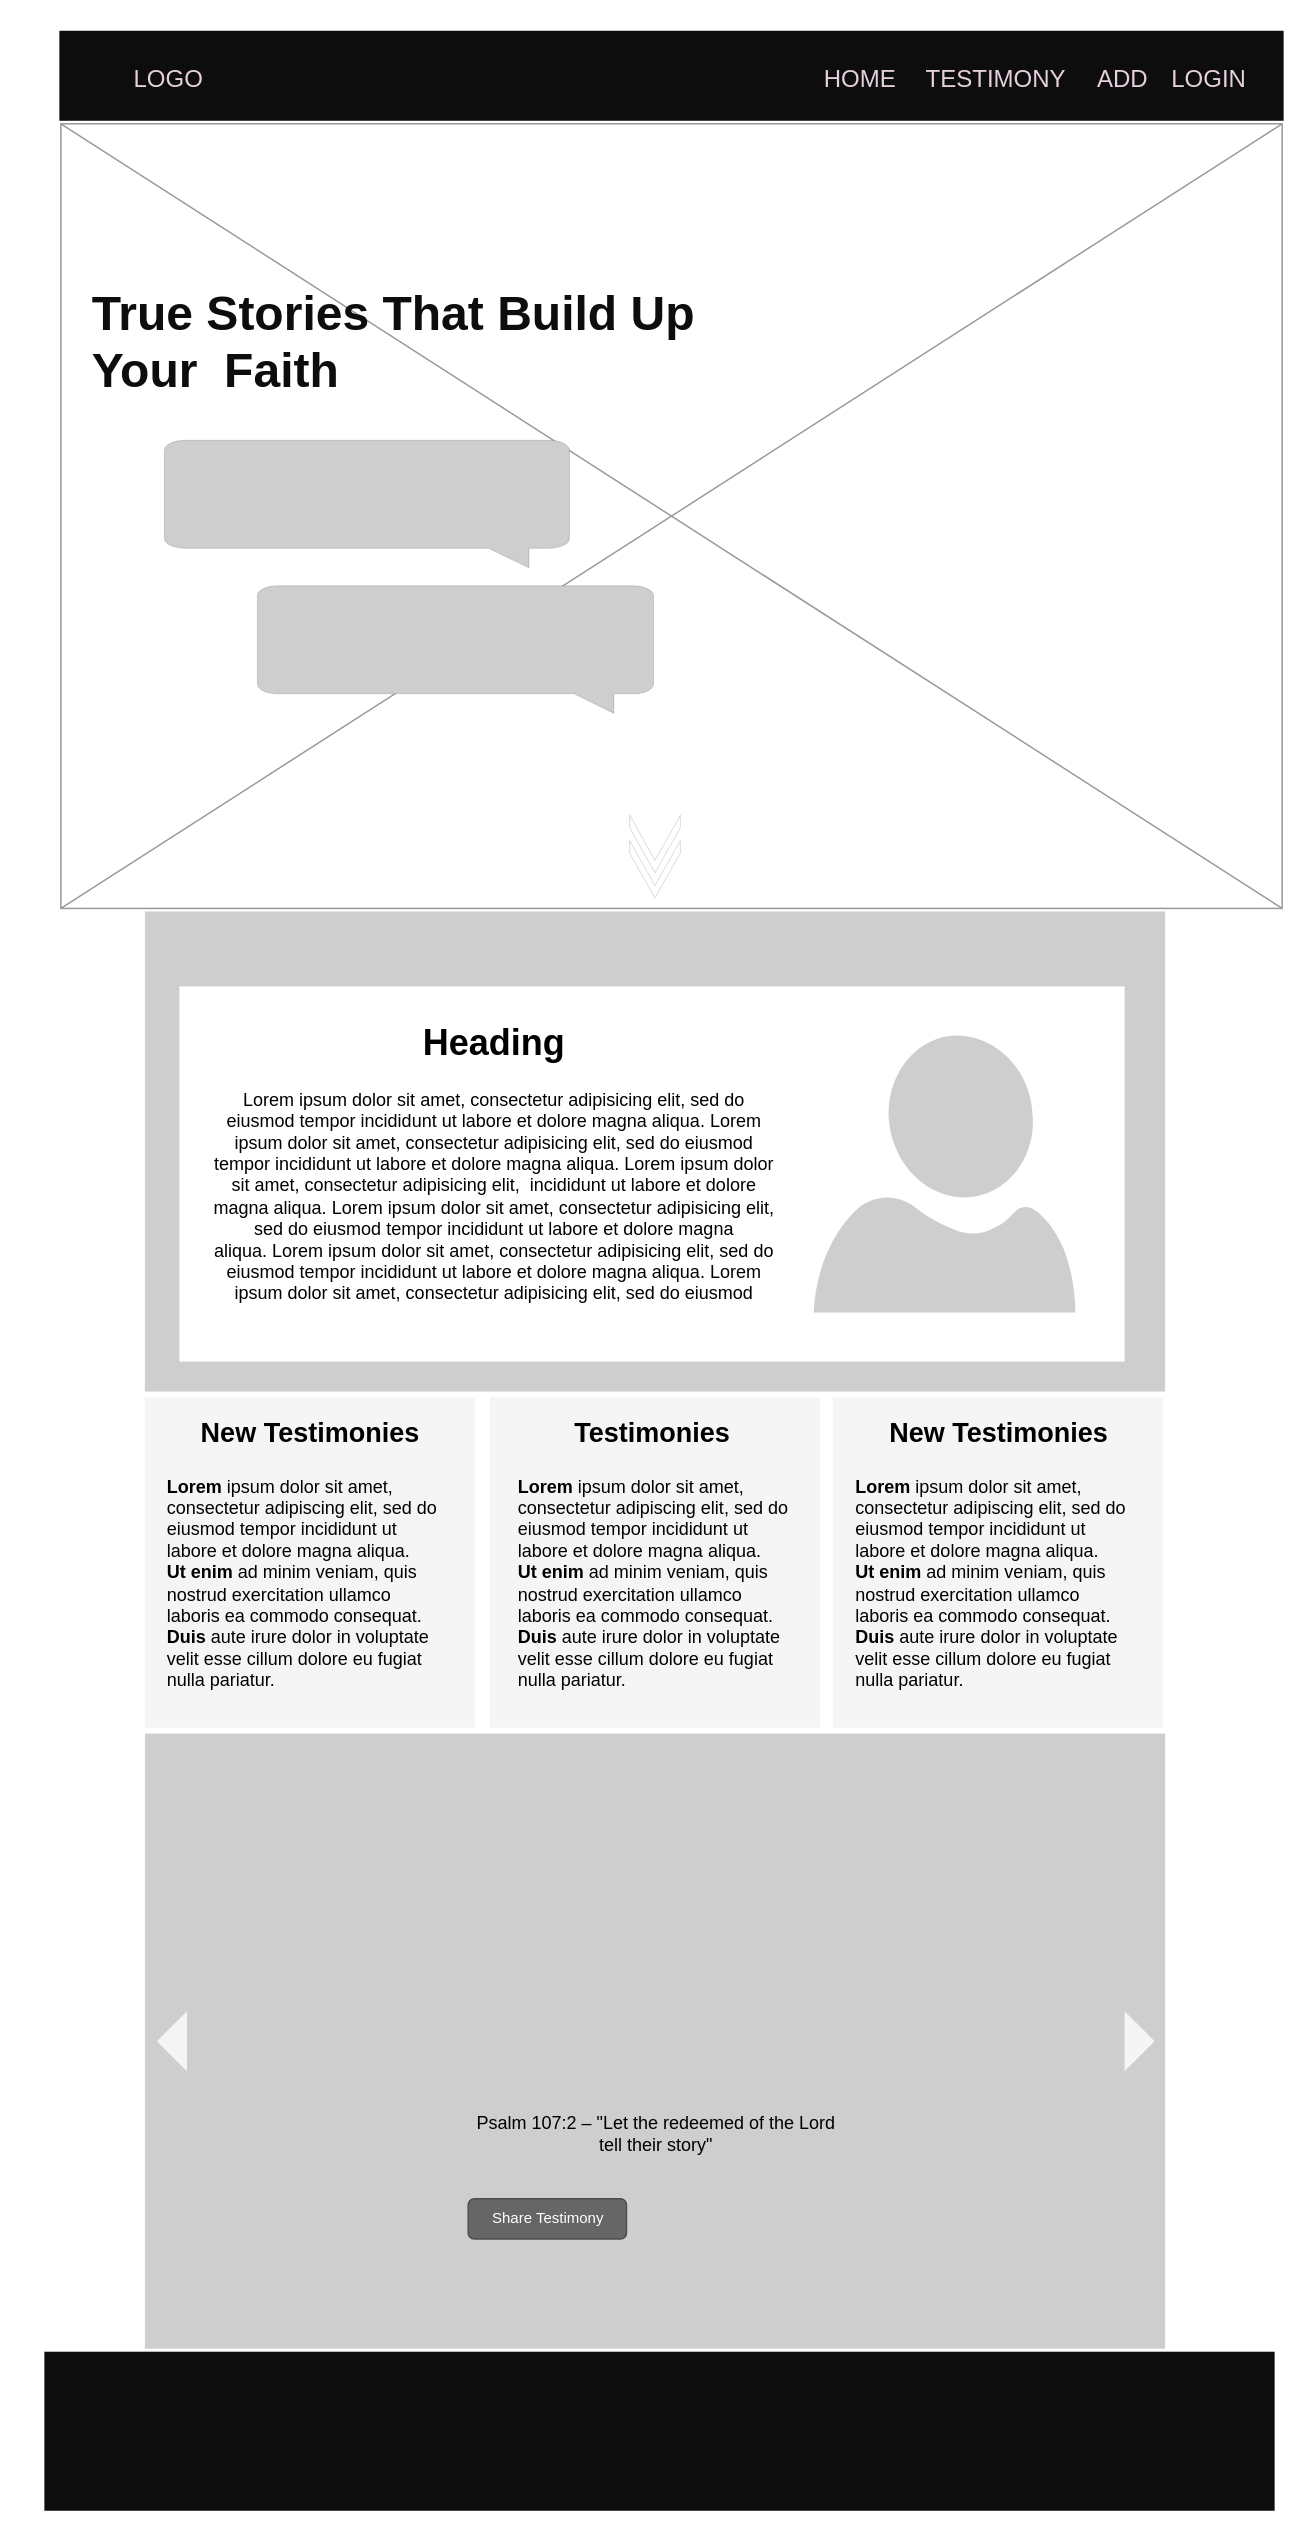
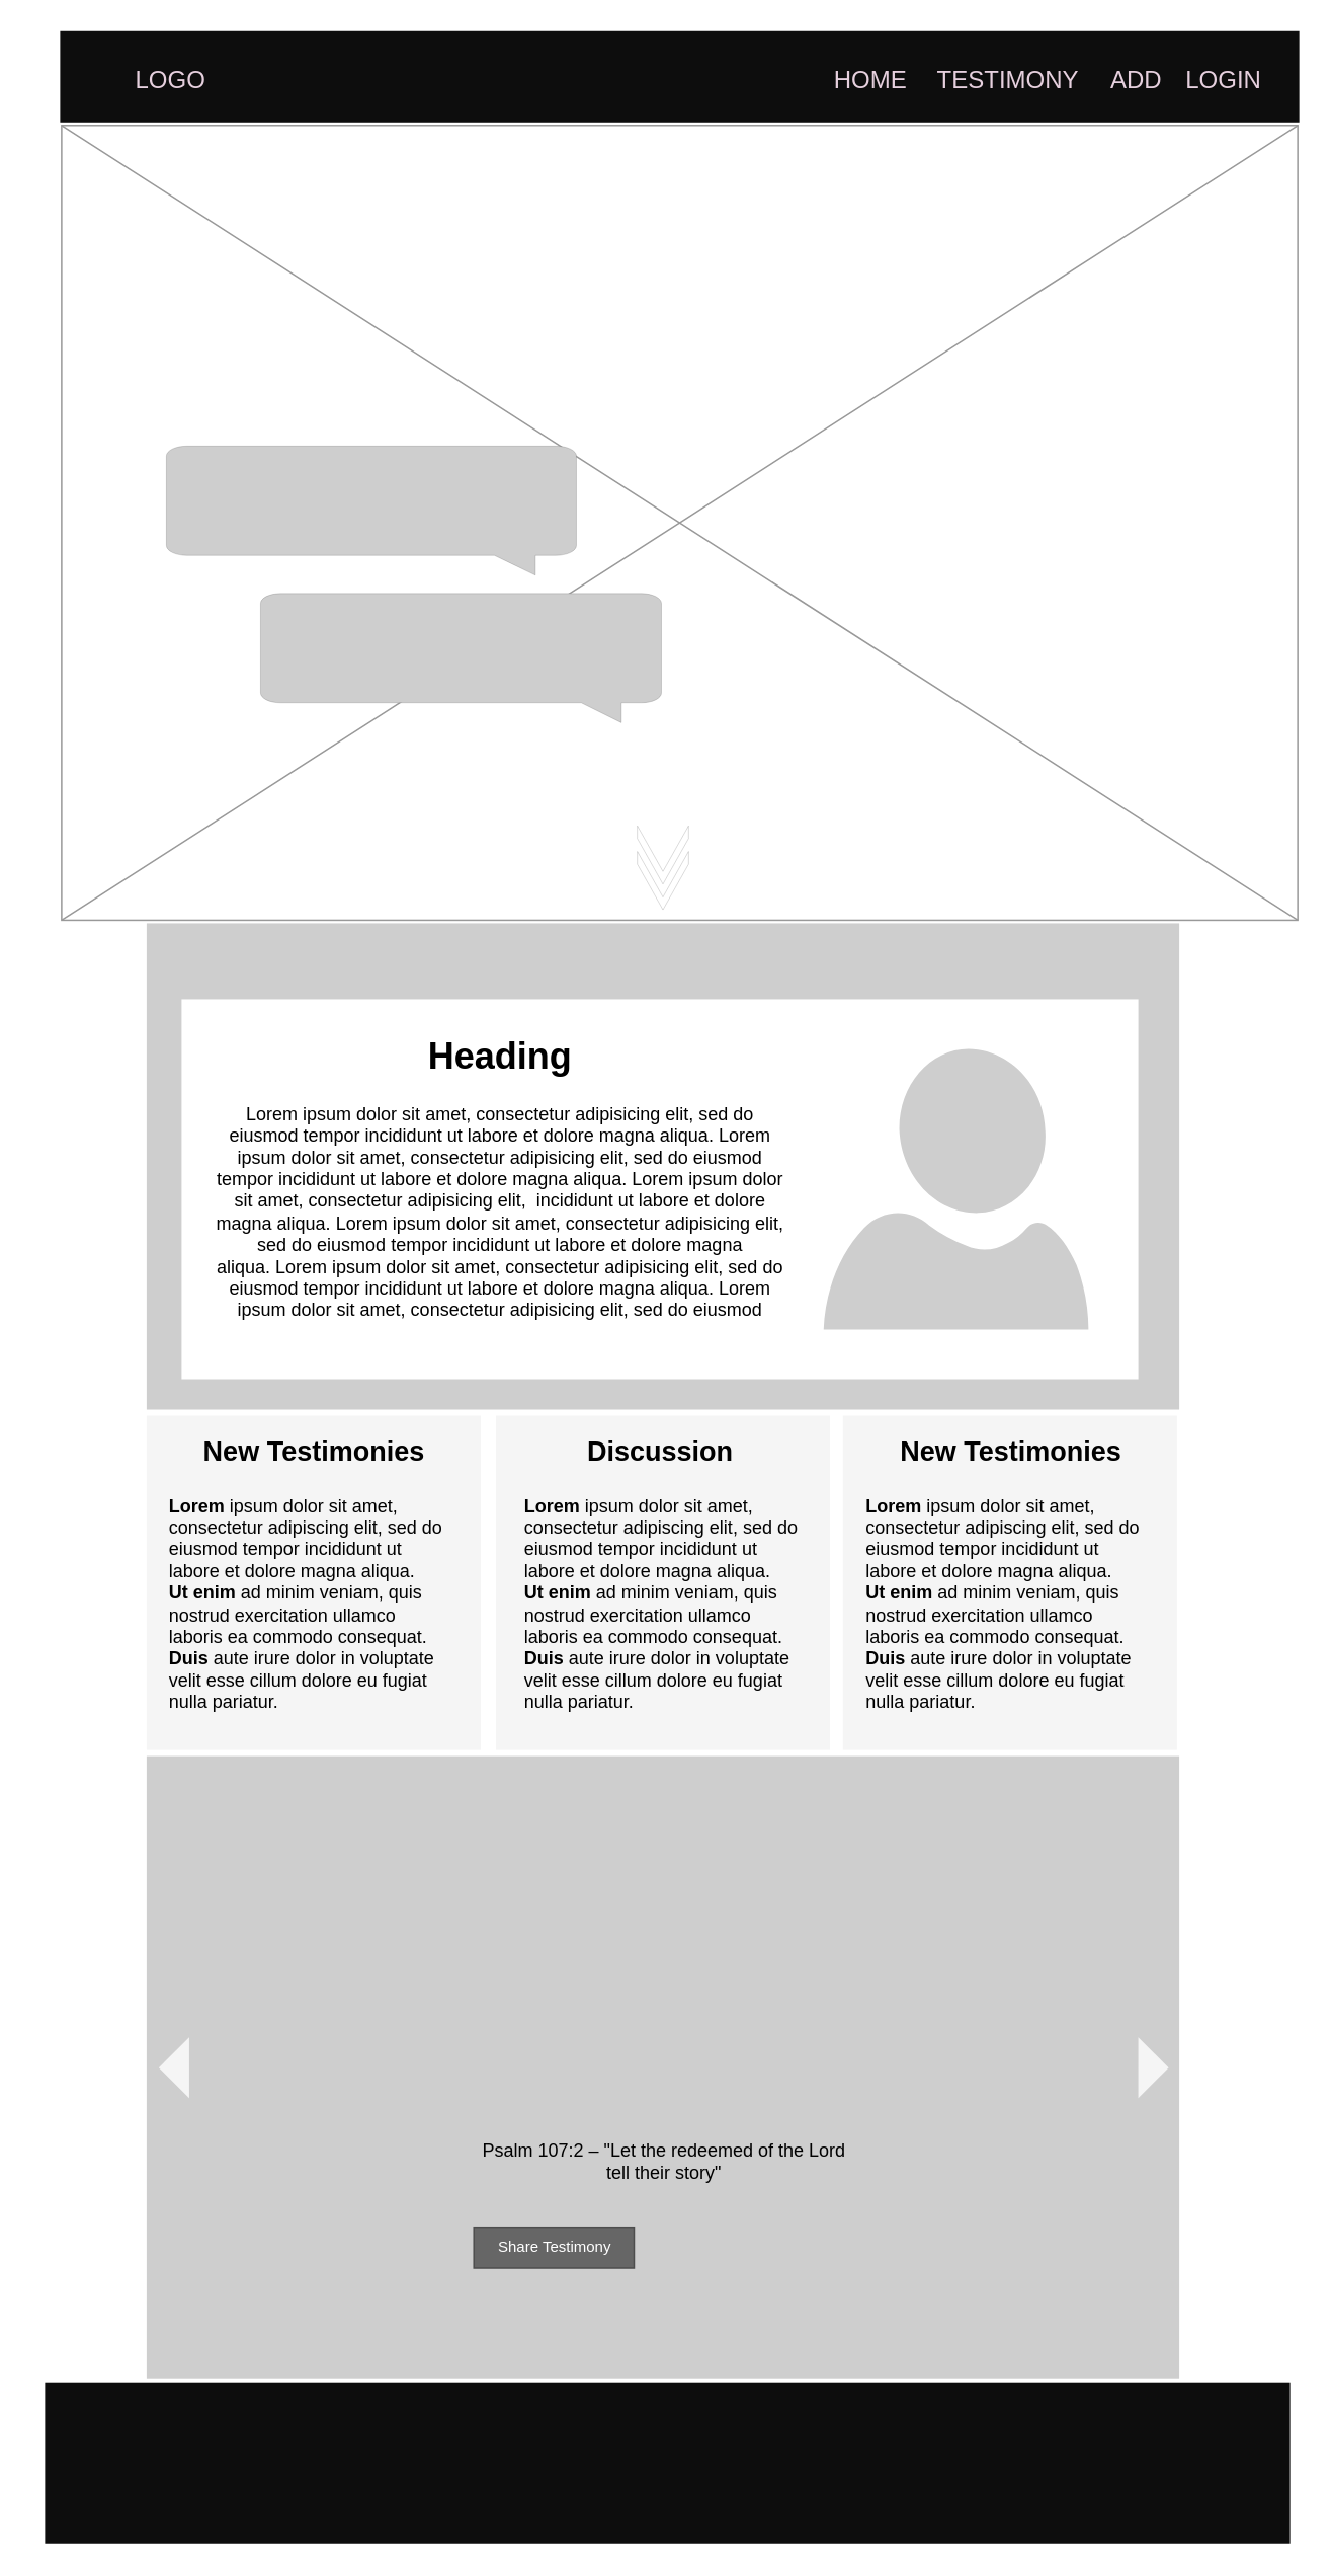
  <mxCell id="0" />
  <mxCell id="1" parent="0" />
  <mxCell id="2" value="" style="group" vertex="1" connectable="0" parent="1"><mxGeometry x="20" y="20" width="835" height="1653" as="geometry" /></mxCell>
  <mxCell id="3" value="" style="verticalLabelPosition=bottom;shadow=0;dashed=0;align=center;html=1;verticalAlign=top;strokeWidth=1;shape=mxgraph.mockup.graphics.simpleIcon;strokeColor=#999999;" parent="2" vertex="1"><mxGeometry x="20" y="62" width="814" height="523" as="geometry" /></mxCell>
  <mxCell id="4" value="" style="group" parent="2" vertex="1" connectable="0"><mxGeometry x="393" y="528" width="46" height="45" as="geometry" /></mxCell>
  <mxCell id="5" value="" style="html=1;shadow=0;dashed=0;align=center;verticalAlign=middle;shape=mxgraph.arrows2.arrow;dy=0;dx=30;notch=30;rotation=90;strokeWidth=0;" parent="4" vertex="1"><mxGeometry x="3.833" y="14.062" width="38.333" height="33.75" as="geometry" /></mxCell>
  <mxCell id="6" value="" style="html=1;shadow=0;dashed=0;align=center;verticalAlign=middle;shape=mxgraph.arrows2.arrow;dy=0;dx=30;notch=30;rotation=90;strokeWidth=0;" parent="4" vertex="1"><mxGeometry x="3.833" y="-2.812" width="38.333" height="33.75" as="geometry" /></mxCell>
  <mxCell id="7" value="" style="rounded=0;whiteSpace=wrap;html=1;fillColor=#CECECE;strokeColor=none;" parent="2" vertex="1"><mxGeometry x="76" y="587" width="680" height="320" as="geometry" /></mxCell>
- <mxCell id="8" value="&lt;h1 style=&quot;margin-top: 0px;&quot;&gt;True Stories That Build Up Your&amp;nbsp; Faith&lt;/h1&gt;" style="text;html=1;whiteSpace=wrap;overflow=hidden;rounded=0;fontSize=16;fillColor=none;fontColor=#0D0D0D;" parent="2" vertex="1"><mxGeometry x="39" y="163" width="410" height="86" as="geometry" /></mxCell>
  <mxCell id="9" value="" style="rounded=0;whiteSpace=wrap;html=1;strokeColor=none;" parent="2" vertex="1"><mxGeometry x="99" y="637" width="630" height="250" as="geometry" /></mxCell>
  <mxCell id="10" value="&lt;h1 style=&quot;margin-top: 0px;&quot;&gt;Heading&lt;/h1&gt;&lt;p&gt;Lorem ipsum dolor sit amet, consectetur adipisicing elit, sed do eiusmod tempor incididunt ut labore et dolore magna aliqua.&amp;nbsp;&lt;span style=&quot;background-color: transparent; color: light-dark(rgb(0, 0, 0), rgb(255, 255, 255));&quot;&gt;Lorem ipsum dolor sit amet, consectetur adipisicing elit, sed do eiusmod tempor incididunt ut labore et dolore magna aliqua.&amp;nbsp;&lt;/span&gt;&lt;span style=&quot;background-color: transparent; color: light-dark(rgb(0, 0, 0), rgb(255, 255, 255));&quot;&gt;Lorem ipsum dolor sit amet, consectetur adipisicing elit,&amp;nbsp; incididunt ut labore et dolore magna aliqua.&amp;nbsp;&lt;/span&gt;&lt;span style=&quot;background-color: transparent; color: light-dark(rgb(0, 0, 0), rgb(255, 255, 255));&quot;&gt;Lorem ipsum dolor sit amet, consectetur adipisicing elit, sed do eiusmod tempor incididunt ut labore et dolore magna aliqua.&amp;nbsp;&lt;/span&gt;&lt;span style=&quot;background-color: transparent; color: light-dark(rgb(0, 0, 0), rgb(255, 255, 255));&quot;&gt;Lorem ipsum dolor sit amet, consectetur adipisicing elit, sed do eiusmod tempor incididunt ut labore et dolore magna aliqua.&amp;nbsp;&lt;/span&gt;&lt;span style=&quot;background-color: transparent; color: light-dark(rgb(0, 0, 0), rgb(255, 255, 255));&quot;&gt;Lorem ipsum dolor sit amet, consectetur adipisicing elit, sed do eiusmod tempor incididunt ut labore et dolore magna aliqua.&lt;/span&gt;&lt;/p&gt;" style="text;html=1;whiteSpace=wrap;overflow=hidden;rounded=0;align=center;" parent="2" vertex="1"><mxGeometry x="119" y="654" width="380" height="193" as="geometry" /></mxCell>
  <mxCell id="11" value="" style="rounded=0;whiteSpace=wrap;html=1;strokeColor=none;" parent="2" vertex="1"><mxGeometry x="509" y="657" width="200" height="210" as="geometry" /></mxCell>
  <mxCell id="12" value="" style="verticalLabelPosition=bottom;html=1;verticalAlign=top;align=center;strokeColor=none;fillColor=#CECECE;shape=mxgraph.azure.user;" parent="2" vertex="1"><mxGeometry x="521.8" y="669.7" width="174.41" height="184.59" as="geometry" /></mxCell>
  <mxCell id="13" value="" style="whiteSpace=wrap;html=1;aspect=fixed;fillColor=#f5f5f5;fontColor=#333333;strokeColor=none;" parent="2" vertex="1"><mxGeometry x="76" y="911" width="220" height="220" as="geometry" /></mxCell>
  <mxCell id="14" value="" style="whiteSpace=wrap;html=1;aspect=fixed;fillColor=#f5f5f5;fontColor=#333333;strokeColor=none;" parent="2" vertex="1"><mxGeometry x="306" y="911" width="220" height="220" as="geometry" /></mxCell>
  <mxCell id="15" value="New Testimonies" style="text;strokeColor=none;fillColor=none;html=1;fontSize=18;fontStyle=1;verticalAlign=middle;align=center;" parent="2" vertex="1"><mxGeometry x="86" y="915" width="200" height="40" as="geometry" /></mxCell>
- <mxCell id="16" value="Testimonies" style="text;strokeColor=none;fillColor=none;html=1;fontSize=18;fontStyle=1;verticalAlign=middle;align=center;" parent="2" vertex="1"><mxGeometry x="314" y="915" width="200" height="40" as="geometry" /></mxCell>
+ <mxCell id="16" value="Discussion" style="text;strokeColor=none;fillColor=none;html=1;fontSize=18;fontStyle=1;verticalAlign=middle;align=center;" parent="2" vertex="1"><mxGeometry x="314" y="915" width="200" height="40" as="geometry" /></mxCell>
  <mxCell id="17" value="" style="rounded=0;whiteSpace=wrap;html=1;fillColor=#CECECE;strokeColor=none;" parent="2" vertex="1"><mxGeometry x="76" y="1135" width="680" height="410" as="geometry" /></mxCell>
  <mxCell id="18" value="" style="triangle;whiteSpace=wrap;html=1;arcSize=20;resizeWidth=1;resizeHeight=1;strokeColor=none;fillColor=#f5f5f5;fontColor=#333333;" parent="2" vertex="1"><mxGeometry x="729" y="1320" width="20" height="40" as="geometry" /></mxCell>
  <mxCell id="19" value="" style="triangle;whiteSpace=wrap;html=1;arcSize=20;resizeWidth=1;resizeHeight=1;strokeColor=none;direction=west;fillColor=#f5f5f5;fontColor=#333333;" parent="2" vertex="1"><mxGeometry x="84" y="1320" width="20" height="40" as="geometry" /></mxCell>
  <mxCell id="20" value="Psalm 107:2 – &quot;Let the redeemed of the Lord tell their story&quot;" style="text;html=1;align=center;verticalAlign=middle;whiteSpace=wrap;rounded=0;" parent="2" vertex="1"><mxGeometry x="292" y="1387" width="250" height="30" as="geometry" /></mxCell>
  <mxCell id="21" value="&lt;b&gt;Lorem&lt;/b&gt; ipsum dolor sit amet, consectetur adipiscing elit, sed do eiusmod tempor incididunt ut labore et dolore magna aliqua.&amp;nbsp;&lt;div&gt;&lt;b&gt;Ut enim&lt;/b&gt; ad minim veniam, quis nostrud exercitation ullamco laboris ea commodo consequat.&amp;nbsp;&lt;/div&gt;&lt;div&gt;&lt;b&gt;Duis&lt;/b&gt; aute irure dolor in voluptate velit esse cillum dolore eu fugiat nulla pariatur.&lt;/div&gt;" style="text;html=1;align=left;verticalAlign=middle;whiteSpace=wrap;rounded=0;" parent="2" vertex="1"><mxGeometry x="89" y="955" width="190" height="160" as="geometry" /></mxCell>
  <mxCell id="22" value="&lt;b&gt;Lorem&lt;/b&gt; ipsum dolor sit amet, consectetur adipiscing elit, sed do eiusmod tempor incididunt ut labore et dolore magna aliqua.&amp;nbsp;&lt;div&gt;&lt;b&gt;Ut enim&lt;/b&gt; ad minim veniam, quis nostrud exercitation ullamco laboris ea commodo consequat.&amp;nbsp;&lt;/div&gt;&lt;div&gt;&lt;b&gt;Duis&lt;/b&gt; aute irure dolor in voluptate velit esse cillum dolore eu fugiat nulla pariatur.&lt;/div&gt;" style="text;html=1;align=left;verticalAlign=middle;whiteSpace=wrap;rounded=0;" parent="2" vertex="1"><mxGeometry x="323" y="955" width="190" height="160" as="geometry" /></mxCell>
  <mxCell id="23" value="" style="group" parent="2" vertex="1" connectable="0"><mxGeometry x="291.5" y="1445" width="251" height="26.88" as="geometry" /></mxCell>
- <mxCell id="24" value="Share Testimony" style="rounded=1;html=1;shadow=0;dashed=0;whiteSpace=wrap;fontSize=10;fillColor=#666666;align=center;strokeColor=#4D4D4D;fontColor=#ffffff;" parent="23" vertex="1"><mxGeometry width="105.5" height="26.88" as="geometry" /></mxCell>
+ <mxCell id="24" value="Share Testimony" style="html=1;shadow=0;dashed=0;whiteSpace=wrap;fontSize=10;fillColor=#666666;align=center;strokeColor=#4D4D4D;fontColor=#ffffff;rounded=0;" parent="23" vertex="1"><mxGeometry width="105.5" height="26.88" as="geometry" /></mxCell>
  <mxCell id="25" value="" style="rounded=0;whiteSpace=wrap;html=1;gradientColor=none;fillColor=#0D0D0D;strokeColor=none;gradientDirection=west;" parent="2" vertex="1"><mxGeometry x="9" y="1547" width="820" height="106" as="geometry" /></mxCell>
  <mxCell id="26" value="" style="rounded=0;whiteSpace=wrap;html=1;strokeColor=none;fillColor=#0D0D0D;fontColor=#ffffff;fontSize=16;container=0;" parent="2" vertex="1"><mxGeometry x="19" width="816" height="60" as="geometry" /></mxCell>
  <mxCell id="27" value="" style="rounded=0;whiteSpace=wrap;html=1;fillColor=none;strokeColor=none;fontColor=#E6D0DE;fontSize=16;container=0;" parent="2" vertex="1"><mxGeometry y="5" width="790" height="60" as="geometry" /></mxCell>
  <mxCell id="28" value="LOGO" style="rounded=0;whiteSpace=wrap;html=1;strokeColor=none;labelBackgroundColor=none;fillColor=none;fontColor=#E6D0DE;fontSize=16;container=0;" parent="2" vertex="1"><mxGeometry x="17" y="20" width="150" height="23" as="geometry" /></mxCell>
  <mxCell id="29" value="HOME" style="rounded=0;whiteSpace=wrap;html=1;strokeColor=none;fillColor=none;fontColor=#E6D0DE;fontSize=16;container=0;" parent="2" vertex="1"><mxGeometry x="511" y="20" width="84" height="23" as="geometry" /></mxCell>
  <mxCell id="30" value="TESTIMONY" style="rounded=0;whiteSpace=wrap;html=1;strokeColor=none;fillColor=none;fontColor=#E6D0DE;fontSize=16;container=0;" parent="2" vertex="1"><mxGeometry x="597" y="20" width="93" height="23" as="geometry" /></mxCell>
  <mxCell id="31" value="ADD" style="rounded=0;whiteSpace=wrap;html=1;strokeColor=none;fillColor=none;fontColor=#E6D0DE;fontSize=16;container=0;" parent="2" vertex="1"><mxGeometry x="682" y="20" width="92" height="23" as="geometry" /></mxCell>
  <mxCell id="32" value="LOGIN" style="rounded=0;whiteSpace=wrap;html=1;strokeColor=none;fillColor=none;fontColor=#E6D0DE;fontSize=16;container=0;" parent="2" vertex="1"><mxGeometry x="740" y="20" width="91" height="23" as="geometry" /></mxCell>
  <mxCell id="33" value="" style="group" parent="2" vertex="1" connectable="0"><mxGeometry x="89" y="273" width="326" height="182" as="geometry" /></mxCell>
  <mxCell id="34" value="" style="html=1;verticalLabelPosition=bottom;align=center;labelBackgroundColor=#ffffff;verticalAlign=top;strokeWidth=0;strokeColor=#0D0D0D;shadow=0;dashed=0;shape=mxgraph.ios7.icons.message;fillColor=#CECECE;" parent="33" vertex="1"><mxGeometry width="270" height="85" as="geometry" /></mxCell>
  <mxCell id="35" value="" style="html=1;verticalLabelPosition=bottom;align=center;labelBackgroundColor=#ffffff;verticalAlign=top;strokeWidth=0;strokeColor=#0D0D0D;shadow=0;dashed=0;shape=mxgraph.ios7.icons.message;fillColor=#CECECE;" parent="33" vertex="1"><mxGeometry x="62" y="97" width="264" height="85" as="geometry" /></mxCell>
  <mxCell id="36" value="" style="whiteSpace=wrap;html=1;aspect=fixed;fillColor=#f5f5f5;fontColor=#333333;strokeColor=none;" vertex="1" parent="2"><mxGeometry x="534.5" y="911" width="220" height="220" as="geometry" /></mxCell>
  <mxCell id="37" value="New Testimonies" style="text;strokeColor=none;fillColor=none;html=1;fontSize=18;fontStyle=1;verticalAlign=middle;align=center;" vertex="1" parent="2"><mxGeometry x="544.5" y="915" width="200" height="40" as="geometry" /></mxCell>
  <mxCell id="38" value="&lt;b&gt;Lorem&lt;/b&gt; ipsum dolor sit amet, consectetur adipiscing elit, sed do eiusmod tempor incididunt ut labore et dolore magna aliqua.&amp;nbsp;&lt;div&gt;&lt;b&gt;Ut enim&lt;/b&gt; ad minim veniam, quis nostrud exercitation ullamco laboris ea commodo consequat.&amp;nbsp;&lt;/div&gt;&lt;div&gt;&lt;b&gt;Duis&lt;/b&gt; aute irure dolor in voluptate velit esse cillum dolore eu fugiat nulla pariatur.&lt;/div&gt;" style="text;html=1;align=left;verticalAlign=middle;whiteSpace=wrap;rounded=0;" vertex="1" parent="2"><mxGeometry x="547.5" y="955" width="190" height="160" as="geometry" /></mxCell>
